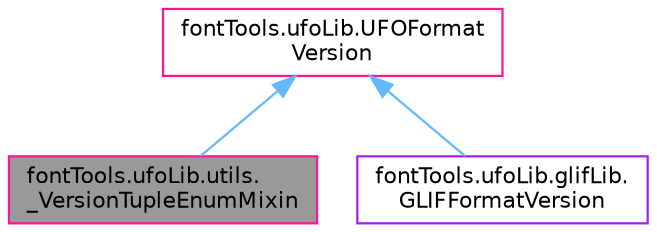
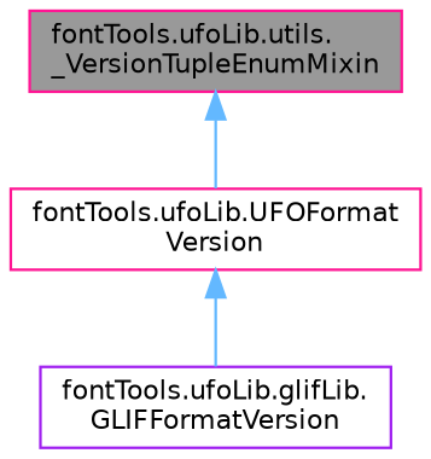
  digraph {
    node [color=deeppink fillcolor=white fontname=Helvetica fontsize=10 shape=box style=filled]
    edge [color=steelblue1 dir=back fontname=Helvetica fontsize=10 labelfontname=Helvetica labelfontsize=10 style=solid]
    n1 [fillcolor=grey60 fontcolor=black height=0.2 label="fontTools.ufoLib.utils.\l_VersionTupleEnumMixin" width=0.4]
    n2 [height=0.2 label="fontTools.ufoLib.UFOFormat\lVersion" width=0.4]
    n3 [color=purple height=0.2 label="fontTools.ufoLib.glifLib.\lGLIFFormatVersion" width=0.4]
-   n2 -> n1
+   n1 -> n2
    n2 -> n3
  }
